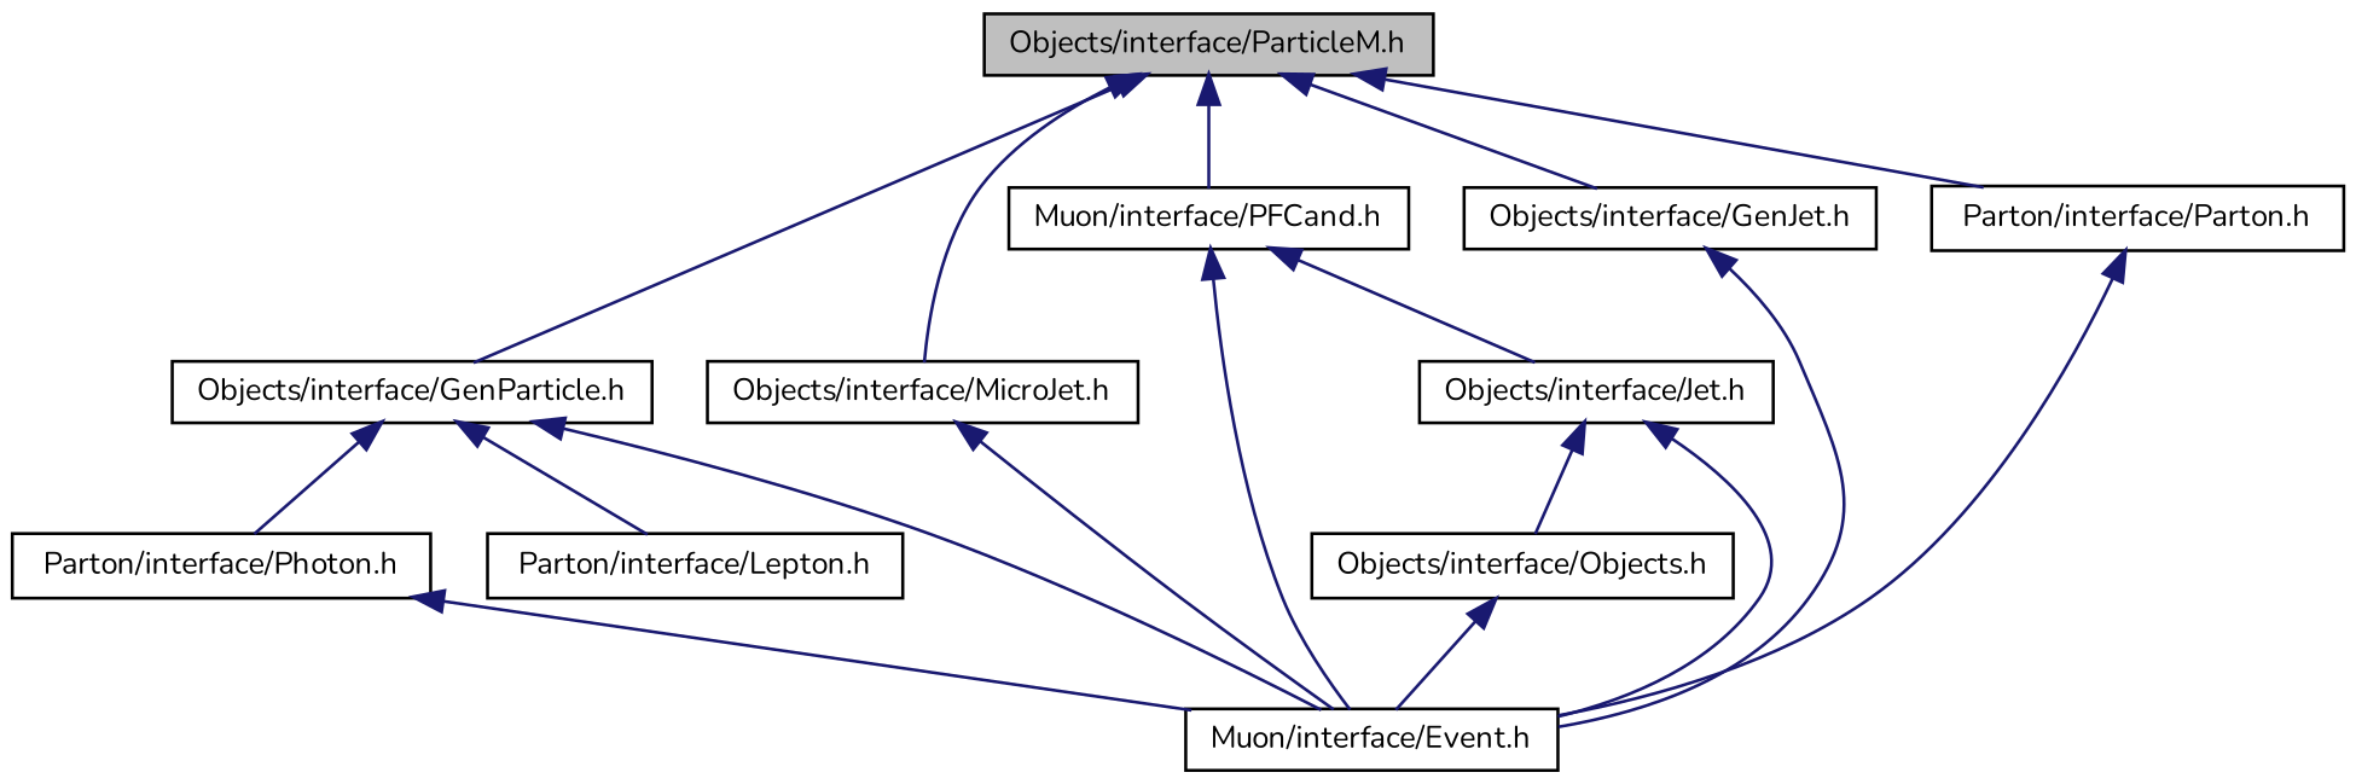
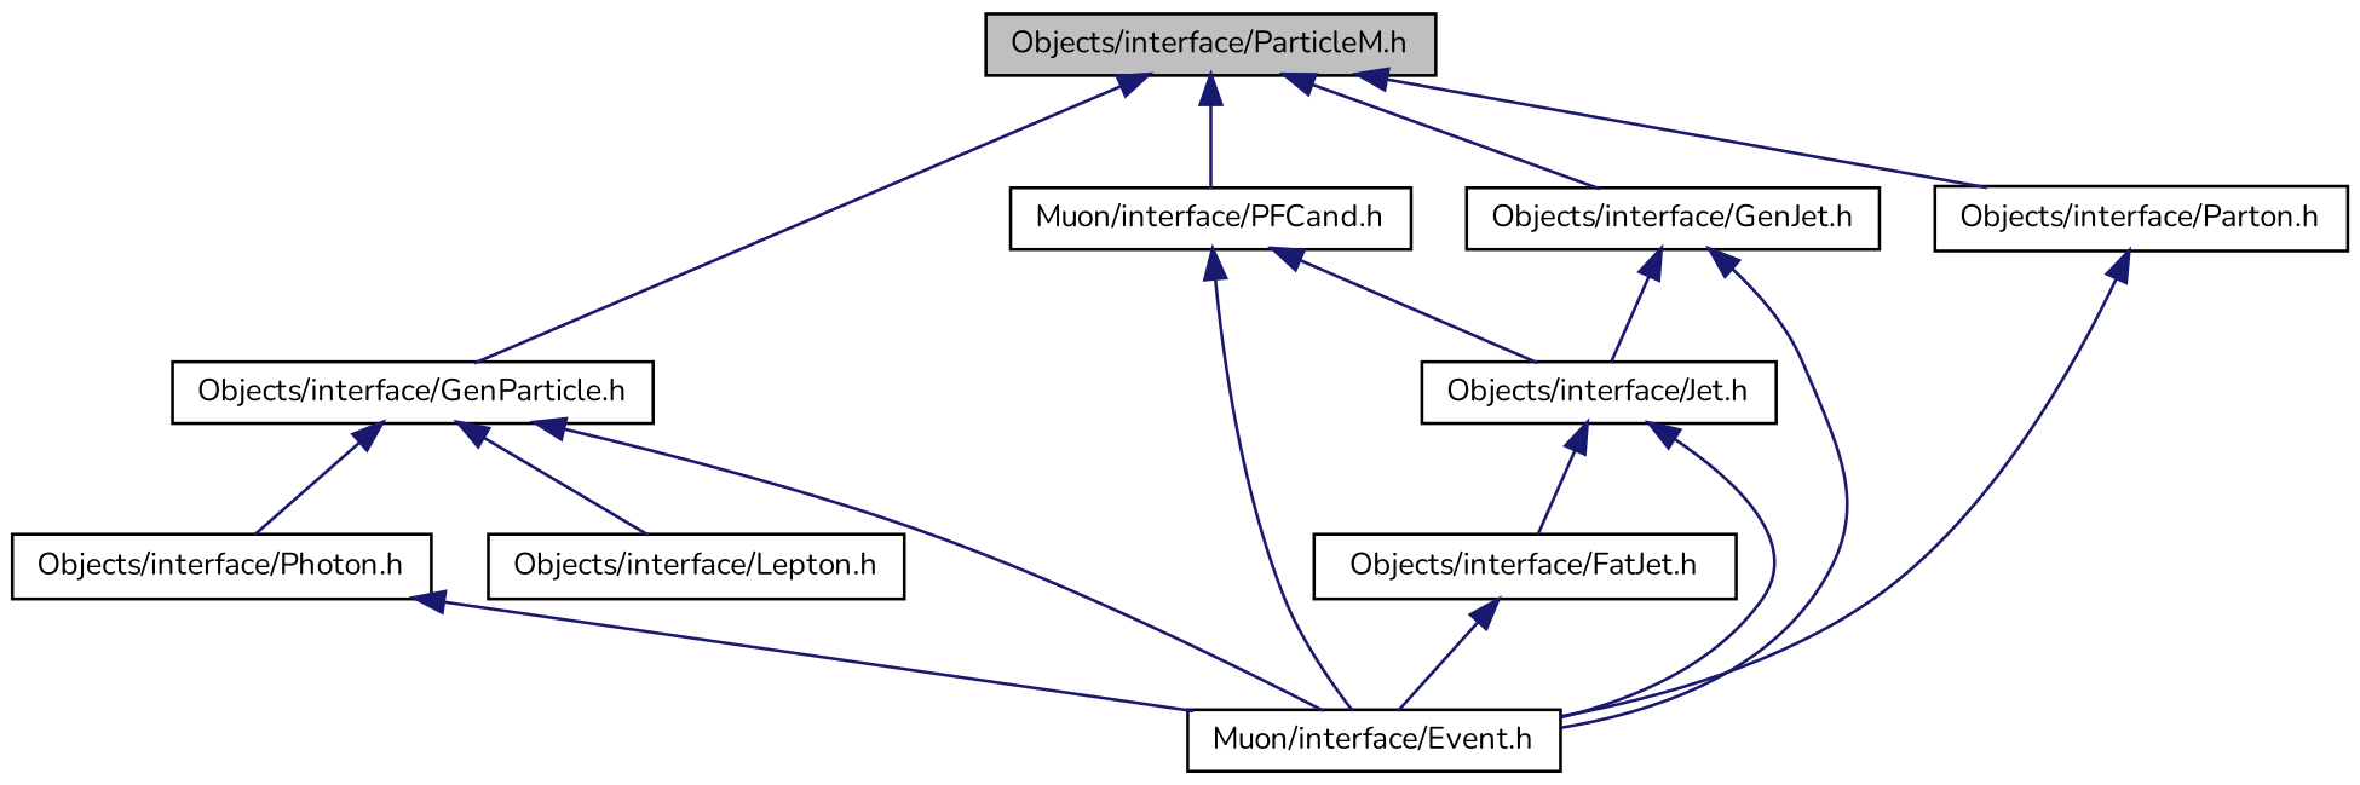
  digraph {
    fontname=Nunito
    node [color=black fillcolor=white fontname=Nunito fontsize=10 shape=record style=filled]
    edge [color=midnightblue dir=back fontname=Nunito fontsize=10 labelfontname=Helvetica labelfontsize=10 style=solid]
    n1 [fillcolor=grey75 fontcolor=black height=0.2 label="Objects/interface/ParticleM.h" width=0.4]
    n2 [height=0.2 label="Objects/interface/GenJet.h" width=0.4]
    n3 [height=0.2 label="Objects/interface/GenParticle.h" width=0.4]
-   n4 [height=0.2 label="Objects/interface/MicroJet.h" width=0.4]
-   n5 [height=0.2 label="Parton/interface/Parton.h" width=0.4]
+   n5 [height=0.2 label="Objects/interface/Parton.h" width=0.4]
    n6 [height=0.2 label="Muon/interface/PFCand.h" width=0.4]
    n7 [height=0.2 label="Muon/interface/Event.h" width=0.4]
    n8 [height=0.2 label="Objects/interface/Jet.h" width=0.4]
-   n9 [height=0.2 label="Parton/interface/Lepton.h" width=0.4]
-   n10 [height=0.2 label="Parton/interface/Photon.h" width=0.4]
-   n11 [height=0.2 label="Objects/interface/Objects.h" width=0.4]
+   n9 [height=0.2 label="Objects/interface/Lepton.h" width=0.4]
+   n10 [height=0.2 label="Objects/interface/Photon.h" width=0.4]
+   n11 [height=0.2 label="Objects/interface/FatJet.h" width=0.4]
    n1 -> n2
    n1 -> n3
-   n1 -> n4
    n1 -> n5
    n1 -> n6
    n2 -> n7
+   n2 -> n8
    n3 -> n7
    n3 -> n9
    n3 -> n10
-   n4 -> n7
    n5 -> n7
    n6 -> n7
    n6 -> n8
    n8 -> n7
    n8 -> n11
    n10 -> n7
    n11 -> n7
  }
